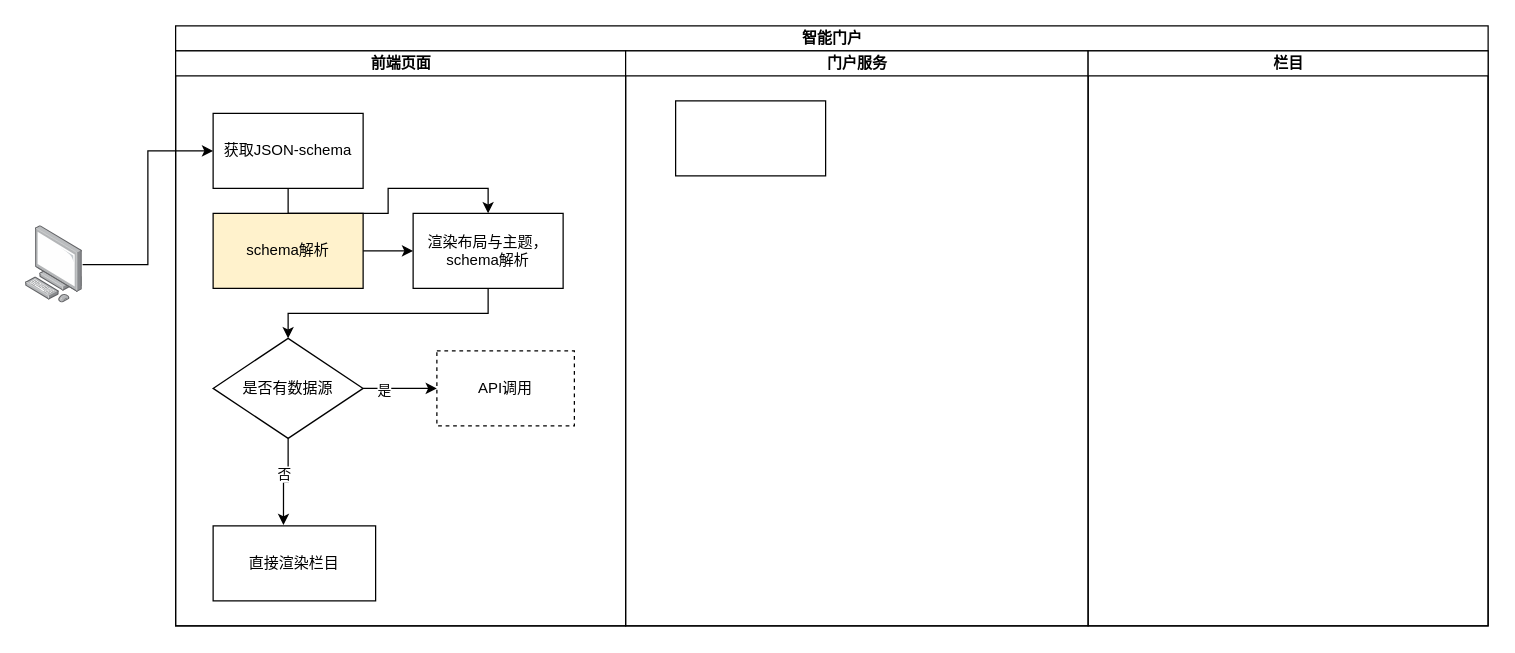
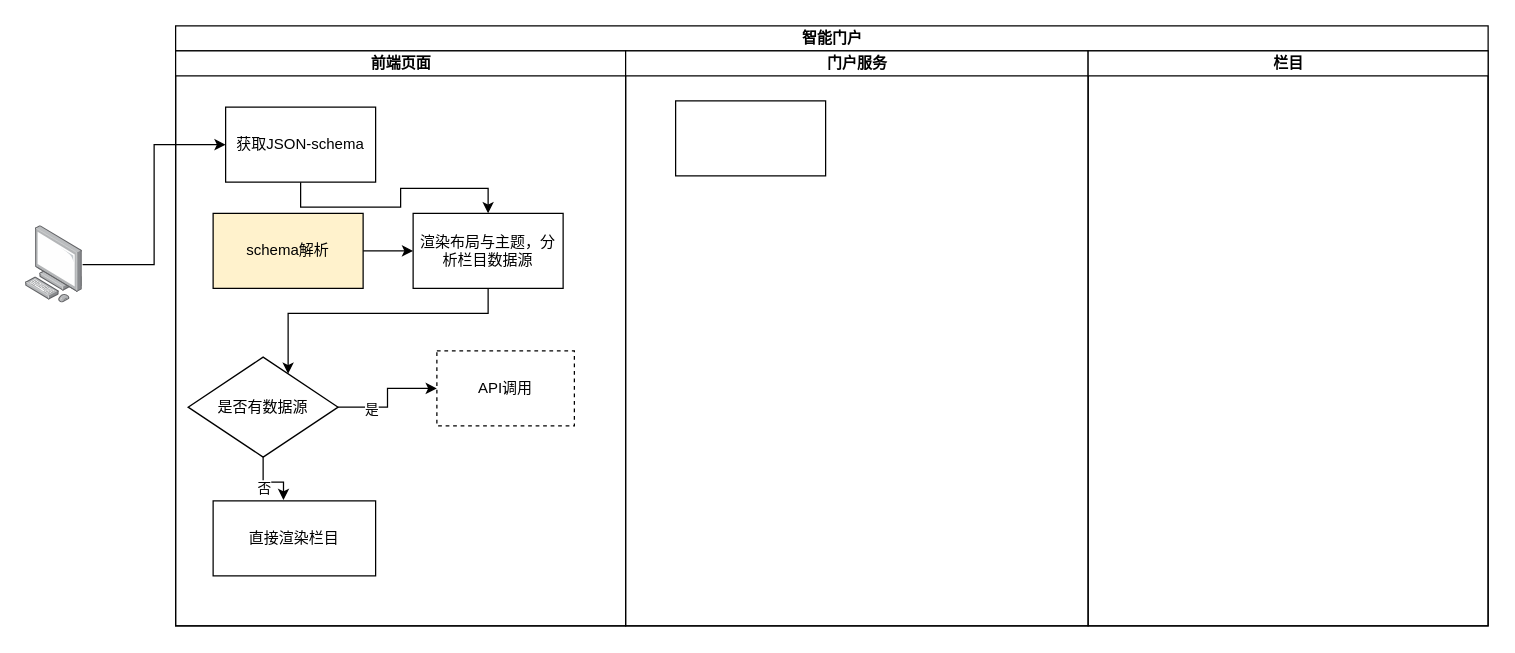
  <mxCell id="0" />
  <mxCell id="1" parent="0" />
  <mxCell id="2" value="智能门户" style="swimlane;childLayout=stackLayout;resizeParent=1;resizeParentMax=0;startSize=20;html=1;" vertex="1" parent="1"><mxGeometry x="140" y="20" width="1050" height="480" as="geometry" /></mxCell>
  <mxCell id="3" value="前端页面" style="swimlane;startSize=20;html=1;" vertex="1" parent="2"><mxGeometry y="20" width="360" height="460" as="geometry" /></mxCell>
  <mxCell id="4" style="edgeStyle=orthogonalEdgeStyle;rounded=0;orthogonalLoop=1;jettySize=auto;html=1;exitX=0.5;exitY=1;exitDx=0;exitDy=0;" edge="1" parent="3" source="5" target="16"><mxGeometry relative="1" as="geometry" /></mxCell>
- <mxCell id="5" value="获取JSON-schema" style="rounded=0;whiteSpace=wrap;html=1;" vertex="1" parent="3"><mxGeometry x="30.0" y="50" width="120" height="60" as="geometry" /></mxCell>
+ <mxCell id="5" value="获取JSON-schema" style="rounded=0;whiteSpace=wrap;html=1;" vertex="1" parent="3"><mxGeometry x="40" y="45" width="120" height="60" as="geometry" /></mxCell>
  <mxCell id="6" style="edgeStyle=orthogonalEdgeStyle;rounded=0;orthogonalLoop=1;jettySize=auto;html=1;entryX=0;entryY=0.5;entryDx=0;entryDy=0;" edge="1" parent="3" source="7" target="16"><mxGeometry relative="1" as="geometry" /></mxCell>
  <mxCell id="7" value="schema解析" style="rounded=0;whiteSpace=wrap;html=1;fillColor=#fff2cc;" vertex="1" parent="3"><mxGeometry x="30.0" y="130" width="120" height="60" as="geometry" /></mxCell>
  <mxCell id="8" style="edgeStyle=orthogonalEdgeStyle;rounded=0;orthogonalLoop=1;jettySize=auto;html=1;entryX=0;entryY=0.5;entryDx=0;entryDy=0;" edge="1" parent="3" source="10" target="12"><mxGeometry relative="1" as="geometry" /></mxCell>
  <mxCell id="9" value="是" style="edgeLabel;html=1;align=center;verticalAlign=middle;resizable=0;points=[];" vertex="1" connectable="0" parent="8"><mxGeometry x="-0.446" y="-1" relative="1" as="geometry"><mxPoint as="offset" /></mxGeometry></mxCell>
- <mxCell id="10" value="是否有数据源" style="rhombus;whiteSpace=wrap;html=1;" vertex="1" parent="3"><mxGeometry x="30" y="230" width="120" height="80" as="geometry" /></mxCell>
- <mxCell id="11" value="直接渲染栏目" style="rounded=0;whiteSpace=wrap;html=1;" vertex="1" parent="3"><mxGeometry x="30" y="380" width="130" height="60" as="geometry" /></mxCell>
+ <mxCell id="10" value="是否有数据源" style="rhombus;whiteSpace=wrap;html=1;" vertex="1" parent="3"><mxGeometry x="10" y="245" width="120" height="80" as="geometry" /></mxCell>
+ <mxCell id="11" value="直接渲染栏目" style="rounded=0;whiteSpace=wrap;html=1;" vertex="1" parent="3"><mxGeometry x="30" y="360" width="130" height="60" as="geometry" /></mxCell>
  <mxCell id="12" value="API调用" style="rounded=0;whiteSpace=wrap;html=1;dashed=1;" vertex="1" parent="3"><mxGeometry x="209" y="240" width="110" height="60" as="geometry" /></mxCell>
  <mxCell id="13" style="edgeStyle=orthogonalEdgeStyle;rounded=0;orthogonalLoop=1;jettySize=auto;html=1;entryX=0.433;entryY=-0.011;entryDx=0;entryDy=0;entryPerimeter=0;" edge="1" parent="3" source="10" target="11"><mxGeometry relative="1" as="geometry" /></mxCell>
  <mxCell id="14" value="否" style="edgeLabel;html=1;align=center;verticalAlign=middle;resizable=0;points=[];" vertex="1" connectable="0" parent="13"><mxGeometry x="-0.221" y="-4" relative="1" as="geometry"><mxPoint as="offset" /></mxGeometry></mxCell>
  <mxCell id="15" style="edgeStyle=orthogonalEdgeStyle;rounded=0;orthogonalLoop=1;jettySize=auto;html=1;" edge="1" parent="3" source="16" target="10"><mxGeometry relative="1" as="geometry"><Array as="points"><mxPoint x="250" y="210" /><mxPoint x="90" y="210" /></Array></mxGeometry></mxCell>
- <mxCell id="16" value="渲染布局与主题，schema解析" style="rounded=0;whiteSpace=wrap;html=1;" vertex="1" parent="3"><mxGeometry x="190.0" y="130" width="120" height="60" as="geometry" /></mxCell>
+ <mxCell id="16" value="渲染布局与主题，分析栏目数据源" style="rounded=0;whiteSpace=wrap;html=1;" vertex="1" parent="3"><mxGeometry x="190.0" y="130" width="120" height="60" as="geometry" /></mxCell>
  <mxCell id="17" value="门户服务" style="swimlane;startSize=20;html=1;" vertex="1" parent="2"><mxGeometry x="360" y="20" width="370" height="460" as="geometry" /></mxCell>
  <mxCell id="18" value="" style="rounded=0;whiteSpace=wrap;html=1;" vertex="1" parent="17"><mxGeometry x="40.0" y="40" width="120" height="60" as="geometry" /></mxCell>
  <mxCell id="19" value="栏目" style="swimlane;startSize=20;html=1;" vertex="1" parent="2"><mxGeometry x="730" y="20" width="320" height="460" as="geometry" /></mxCell>
  <mxCell id="20" style="edgeStyle=orthogonalEdgeStyle;rounded=0;orthogonalLoop=1;jettySize=auto;html=1;entryX=0;entryY=0.5;entryDx=0;entryDy=0;" edge="1" parent="1" source="21" target="5"><mxGeometry relative="1" as="geometry" /></mxCell>
  <mxCell id="21" value="" style="image;points=[];aspect=fixed;html=1;align=center;shadow=0;dashed=0;image=img/lib/allied_telesis/computer_and_terminals/Personal_Computer.svg;" vertex="1" parent="1"><mxGeometry x="20" y="180" width="45.6" height="61.8" as="geometry" /></mxCell>
